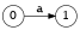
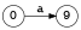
  digraph {
    rankdir=LR
    node [fixedsize=true fontsize=18 shape=circle]
    0 [height=0.45]
-   1 [height=0.45]
+   1 [height=0.45 label=9]
    0 -> 1 [fontsize=18 label=a]
  }
